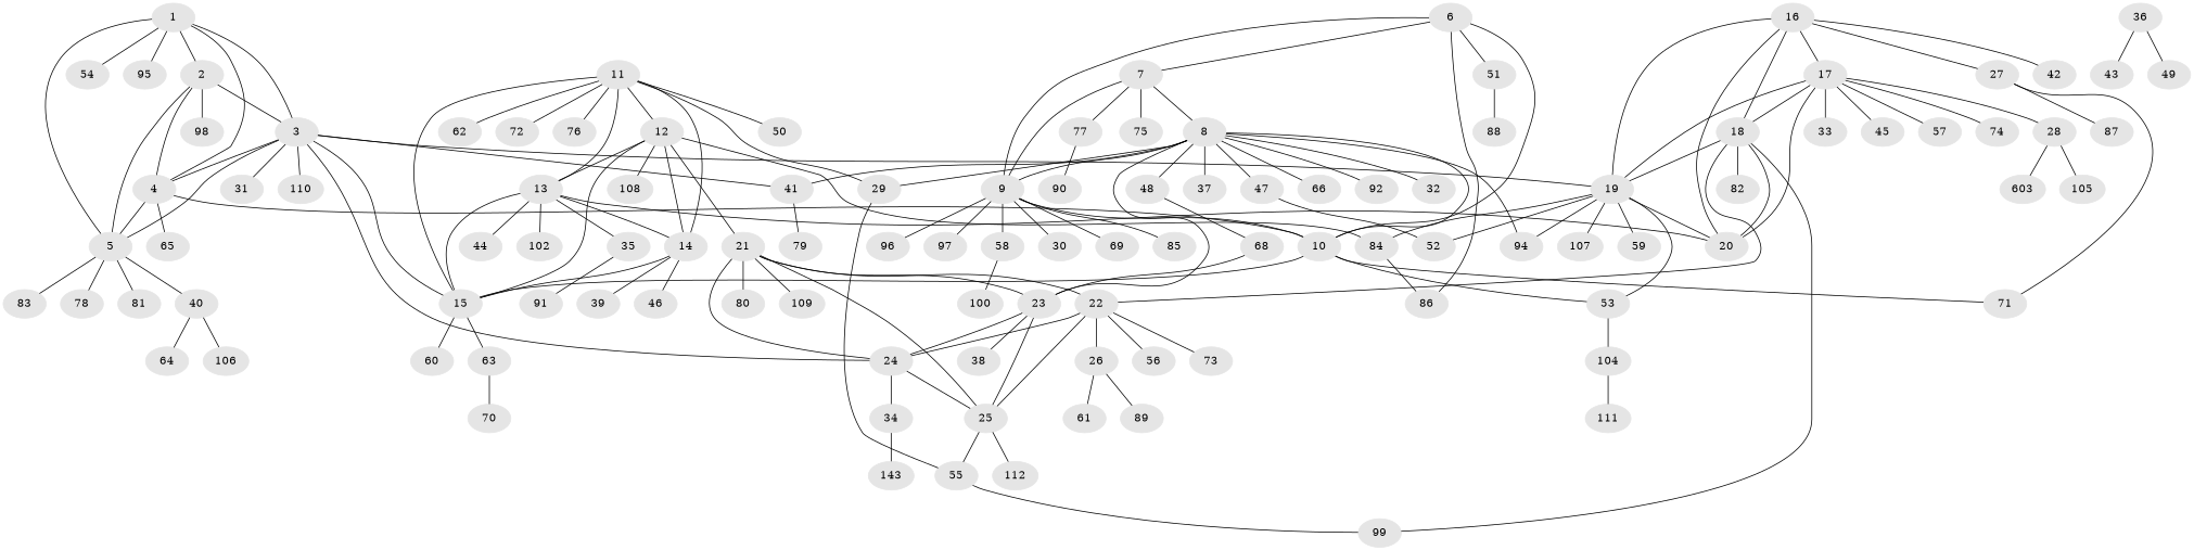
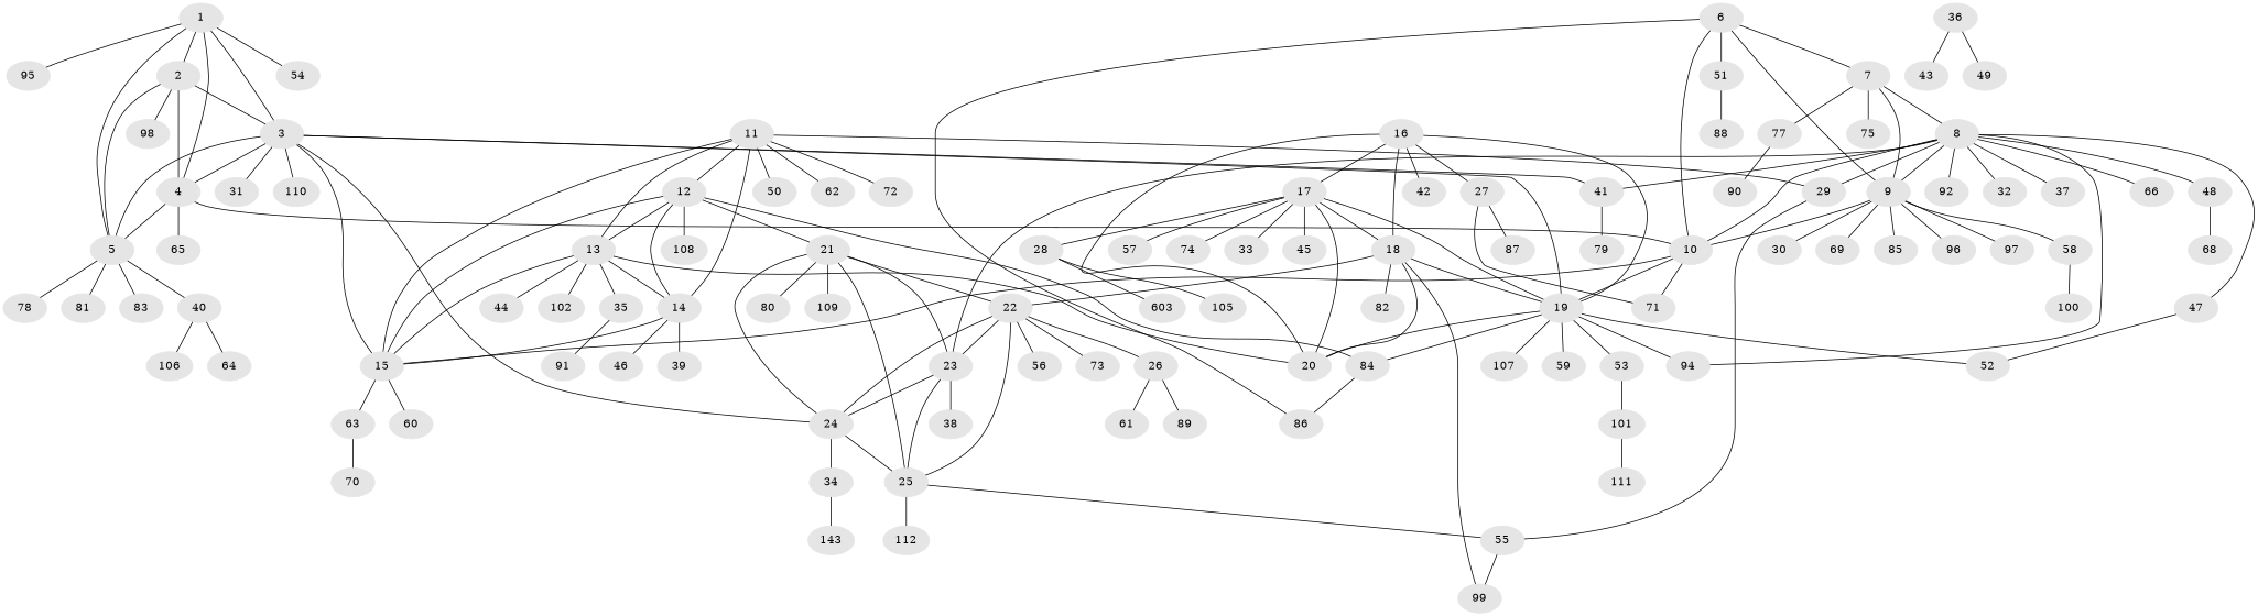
  graph {
    node [color=gray90 style=filled]
    1
    2
    3
    4
    5
    54
    95
    98
    15
    19
    24
    31
    41
    110
    10
    65
    40
    78
    81
    83
    36
    43
    49
    60
    63
    94
    84
    20
    52
    53
    59
    107
    25
    34
    79
    71
    64
    106
    6
    7
    9
    51
    86
    8
    75
    77
    23
    29
    32
    37
    47
    48
    66
    92
    30
    58
    69
    85
    96
    97
    88
    90
    38
    55
    68
    100
    11
    12
    13
    14
    50
    62
    72
-   76
    21
    108
    35
    44
    102
    39
    46
    22
    80
    109
    91
    70
    16
    17
    18
    27
    42
    28
    33
    45
    57
    74
    82
    99
    87
    n100 [label=603]
    105
    26
    56
    73
-   104
+   104 [label=101]
    112
    61
    89
    n109 [label=143]
    111
    1 -- 2
    1 -- 3
    1 -- 4
    1 -- 5
    1 -- 54
    1 -- 95
    2 -- 3
    2 -- 4
    2 -- 5
    2 -- 98
    3 -- 4
    3 -- 5
    3 -- 15
    3 -- 19
    3 -- 24
    3 -- 31
    3 -- 41
    3 -- 110
    4 -- 5
    4 -- 10
    4 -- 65
    5 -- 40
    5 -- 78
    5 -- 81
    5 -- 83
    15 -- 60
    15 -- 63
    19 -- 94
    19 -- 84
    19 -- 20
    19 -- 52
    19 -- 53
    19 -- 59
    19 -- 107
    24 -- 25
    24 -- 34
    41 -- 79
    10 -- 15
-   10 -- 53
+   10 -- 19
    10 -- 71
    40 -- 64
    40 -- 106
    36 -- 43
    36 -- 49
    63 -- 70
    84 -- 86
    53 -- 104
    25 -- 55
    25 -- 112
    34 -- n109
    6 -- 10
    6 -- 7
    6 -- 9
    6 -- 51
    6 -- 86
    7 -- 9
    7 -- 8
    7 -- 75
    7 -- 77
    9 -- 10
    9 -- 30
    9 -- 58
    9 -- 69
    9 -- 85
    9 -- 96
    9 -- 97
    51 -- 88
    8 -- 41
    8 -- 10
    8 -- 94
    8 -- 9
    8 -- 23
    8 -- 29
    8 -- 32
    8 -- 37
    8 -- 47
    8 -- 48
    8 -- 66
    8 -- 92
    77 -- 90
    23 -- 24
    23 -- 25
    23 -- 38
    29 -- 55
    47 -- 52
    48 -- 68
    58 -- 100
    55 -- 99
    11 -- 15
    11 -- 29
    11 -- 12
    11 -- 13
    11 -- 14
    11 -- 50
    11 -- 62
    11 -- 72
-   11 -- 76
    12 -- 15
    12 -- 84
    12 -- 13
    12 -- 14
    12 -- 21
    12 -- 108
    13 -- 15
    13 -- 20
    13 -- 14
    13 -- 35
    13 -- 44
    13 -- 102
    14 -- 15
    14 -- 39
    14 -- 46
    21 -- 24
    21 -- 25
    21 -- 23
    21 -- 22
    21 -- 80
    21 -- 109
    35 -- 91
    22 -- 24
    22 -- 25
-   68 -- 23
+   22 -- 23
    22 -- 26
    22 -- 56
    22 -- 73
    16 -- 19
    16 -- 20
    16 -- 17
    16 -- 18
    16 -- 27
    16 -- 42
    17 -- 19
    17 -- 20
    17 -- 18
    17 -- 28
    17 -- 33
    17 -- 45
    17 -- 57
    17 -- 74
    18 -- 19
    18 -- 20
    18 -- 22
    18 -- 82
    18 -- 99
    27 -- 71
    27 -- 87
    28 -- n100
    28 -- 105
    26 -- 61
    26 -- 89
    104 -- 111
  }
